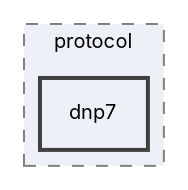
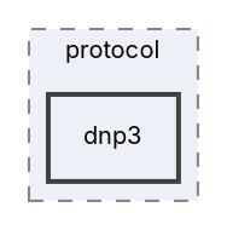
  digraph {
    compound=true
    fontname=Inter
-   n1 [color=grey25 fillcolor="#edf0f7" fontname=Inter fontsize=10 label=dnp7 shape=box style="filled,bold,"]
+   n1 [color=grey25 fillcolor="#edf0f7" fontname=Inter fontsize=10 label=dnp3 shape=box style="filled,bold,"]
    subgraph cluster_1 {
      bgcolor="#edf0f7"
      fontsize=10
      label=protocol
      pencolor=grey50
      style="filled,dashed,"
      n1
    }
  }
